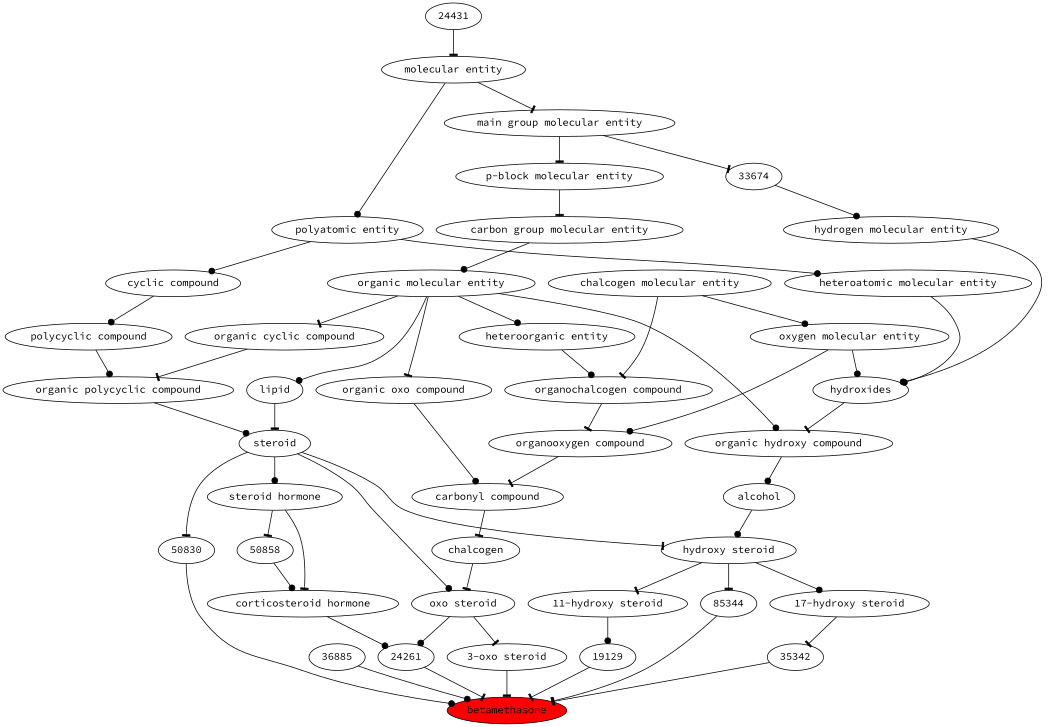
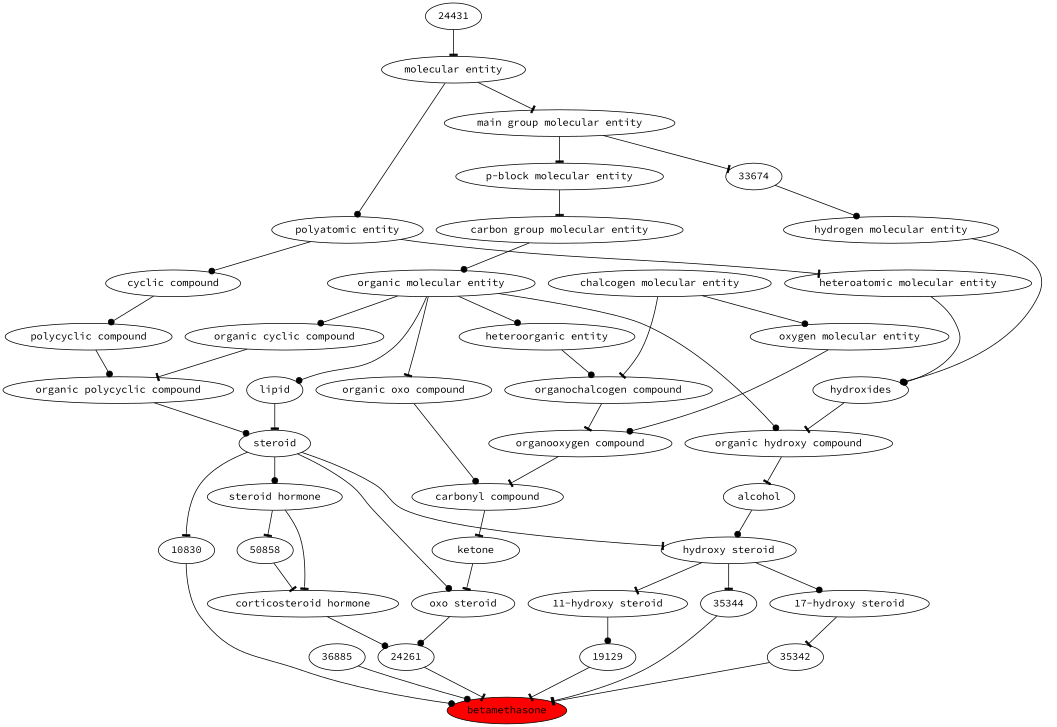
  digraph {
    fontname="Source Code Pro"
    node [fontname="Source Code Pro"]
    edge [arrowhead=tee fontname="Source Code Pro"]
    n1 [fillcolor=red label=betamethasone style=filled]
    n2 [label=24261]
    n3 [label=36885]
-   n4 [label=85344]
+   n4 [label=35344]
    n5 [label=35342]
-   n6 [label="3-oxo steroid"]
    n7 [label=19129]
-   n8 [label=50830]
+   n8 [label=10830]
    n9 [label="corticosteroid hormone"]
    n10 [label="oxo steroid"]
    n11 [label="hydroxy steroid"]
    n12 [label="17-hydroxy steroid"]
    n13 [label="11-hydroxy steroid"]
    n14 [label=steroid]
    n15 [label="steroid hormone"]
    n16 [label=50858]
-   n17 [label=chalcogen]
+   n17 [label=ketone]
    n18 [label=alcohol]
    n19 [label="organic polycyclic compound"]
    n20 [label=lipid]
    n21 [label="carbonyl compound"]
    n22 [label="organic hydroxy compound"]
    n23 [label="organic cyclic compound"]
    n24 [label="polycyclic compound"]
    n25 [label="organic molecular entity"]
    n26 [label="organic oxo compound"]
    n27 [label="heteroorganic entity"]
    n28 [label="organochalcogen compound"]
    n29 [label="organooxygen compound"]
    n30 [label=hydroxides]
    n31 [label="cyclic compound"]
    n32 [label="carbon group molecular entity"]
    n33 [label="oxygen molecular entity"]
    n34 [label="hydrogen molecular entity"]
    n35 [label="heteroatomic molecular entity"]
    n36 [label="polyatomic entity"]
    n37 [label="p-block molecular entity"]
    n38 [label="chalcogen molecular entity"]
    n39 [label=33674]
    n40 [label="molecular entity"]
    n41 [label="main group molecular entity"]
    n42 [label=24431]
    n2 -> n1
    n3 -> n1 [arrowhead=dot]
    n4 -> n1
    n5 -> n1
-   n6 -> n1
    n7 -> n1
    n8 -> n1 [arrowhead=dot]
    n9 -> n2 [arrowhead=dot]
    n10 -> n2 [arrowhead=dot]
-   n10 -> n6
    n11 -> n4
    n11 -> n12 [arrowhead=dot]
    n11 -> n13
    n12 -> n5
    n13 -> n7 [arrowhead=dot]
    n14 -> n8
    n14 -> n10 [arrowhead=dot]
    n14 -> n11
    n14 -> n15 [arrowhead=dot]
    n15 -> n9
    n15 -> n16
-   n16 -> n9 [arrowhead=dot]
+   n16 -> n9
    n17 -> n10
    n18 -> n11 [arrowhead=dot]
    n19 -> n14 [arrowhead=dot]
    n20 -> n14
    n21 -> n17
-   n22 -> n18 [arrowhead=dot]
+   n22 -> n18
    n23 -> n19
    n24 -> n19 [arrowhead=dot]
    n25 -> n20 [arrowhead=dot]
    n25 -> n22 [arrowhead=dot]
-   n25 -> n23
+   n25 -> n23 [arrowhead=dot]
    n25 -> n26
    n25 -> n27 [arrowhead=dot]
    n26 -> n21 [arrowhead=dot]
    n27 -> n28 [arrowhead=dot]
    n28 -> n29
    n29 -> n21
    n30 -> n22
    n31 -> n24 [arrowhead=dot]
    n32 -> n25 [arrowhead=dot]
    n33 -> n29 [arrowhead=dot]
-   n33 -> n30 [arrowhead=dot]
    n34 -> n30 [arrowhead=dot]
    n35 -> n30 [arrowhead=dot]
    n36 -> n31 [arrowhead=dot]
-   n36 -> n35 [arrowhead=dot]
+   n36 -> n35
    n37 -> n32
    n38 -> n28
    n38 -> n33 [arrowhead=dot]
    n39 -> n34 [arrowhead=dot]
    n40 -> n36 [arrowhead=dot]
    n40 -> n41
    n41 -> n37
    n41 -> n39
    n42 -> n40
  }
